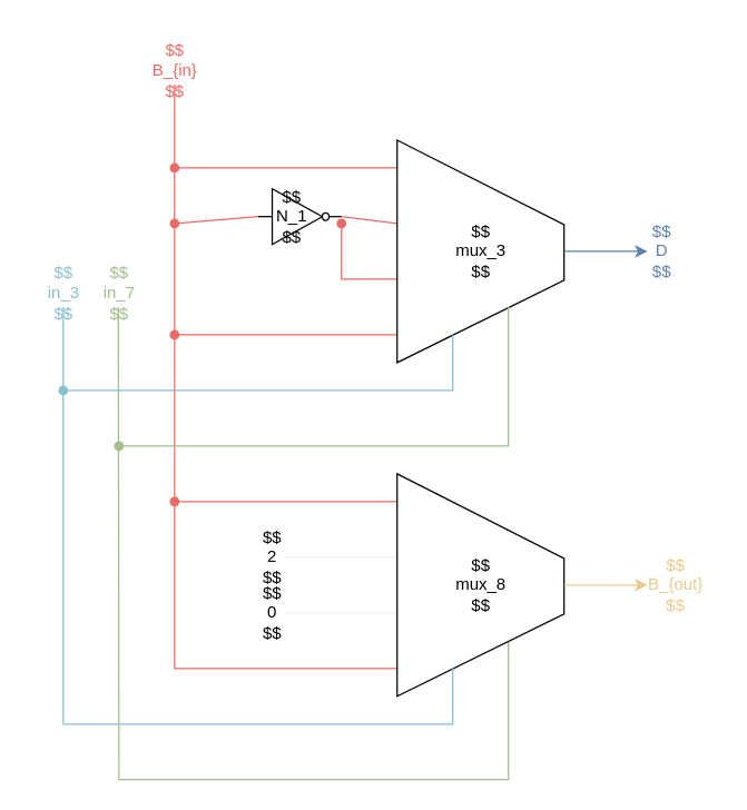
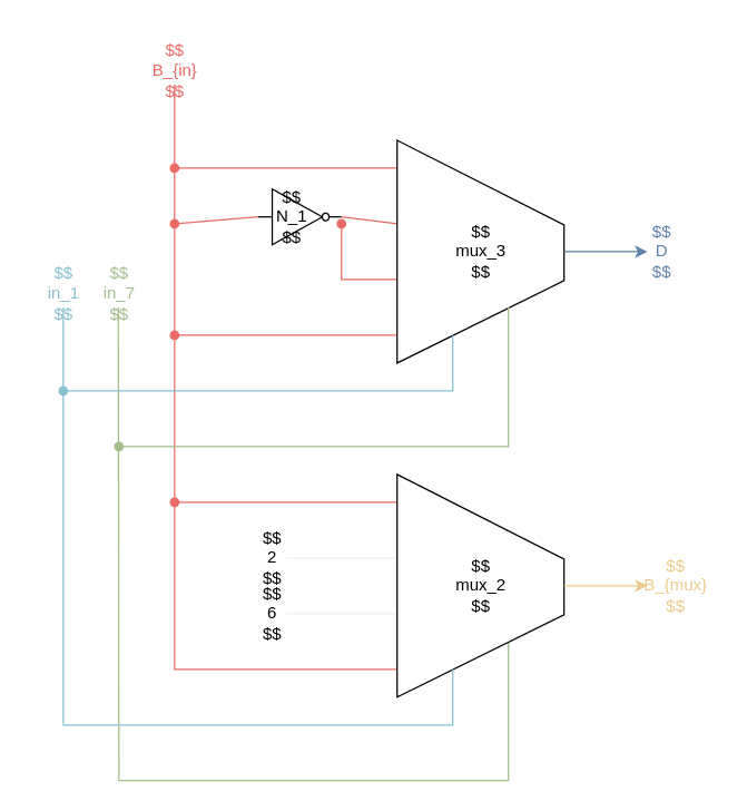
  <mxCell id="0" />
  <mxCell id="1" parent="0" />
  <mxCell id="2" value="" style="endArrow=none;html=1;rounded=0;strokeColor=#EA6B66;" parent="1" edge="1"><mxGeometry width="50" height="50" relative="1" as="geometry"><mxPoint x="285" y="480" as="sourcePoint" /><mxPoint x="125" y="60" as="targetPoint" /><Array as="points"><mxPoint x="125" y="480" /></Array></mxGeometry></mxCell>
  <mxCell id="3" value="" style="endArrow=none;html=1;rounded=0;strokeColor=#A3BE8C;" parent="1" edge="1"><mxGeometry width="50" height="50" relative="1" as="geometry"><mxPoint x="365" y="460" as="sourcePoint" /><mxPoint x="84.58" y="220" as="targetPoint" /><Array as="points"><mxPoint x="365" y="560" /><mxPoint x="85" y="560" /></Array></mxGeometry></mxCell>
  <mxCell id="4" value="$$&lt;br&gt;D&lt;br&gt;$$" style="text;html=1;align=center;verticalAlign=middle;resizable=0;points=[];autosize=1;strokeColor=none;fillColor=none;fontColor=#5E81AC;" parent="1" vertex="1"><mxGeometry x="455" y="150" width="40" height="60" as="geometry" /></mxCell>
- <mxCell id="5" value="$$&lt;br&gt;0&lt;br&gt;$$" style="text;html=1;align=center;verticalAlign=middle;resizable=0;points=[];autosize=1;strokeColor=none;fillColor=none;" parent="1" vertex="1"><mxGeometry x="175" y="410" width="40" height="60" as="geometry" /></mxCell>
+ <mxCell id="5" value="$$&lt;br&gt;6&lt;br&gt;$$" style="text;html=1;align=center;verticalAlign=middle;resizable=0;points=[];autosize=1;strokeColor=none;fillColor=none;" parent="1" vertex="1"><mxGeometry x="175" y="410" width="40" height="60" as="geometry" /></mxCell>
  <mxCell id="6" value="$$&lt;br&gt;2&lt;br&gt;$$" style="text;html=1;align=center;verticalAlign=middle;resizable=0;points=[];autosize=1;strokeColor=none;fillColor=none;" parent="1" vertex="1"><mxGeometry x="175" y="370" width="40" height="60" as="geometry" /></mxCell>
  <mxCell id="7" value="$$&lt;br&gt;in_7&lt;br&gt;$$" style="text;html=1;align=center;verticalAlign=middle;resizable=0;points=[];autosize=1;strokeColor=none;fillColor=none;fontColor=#A3BE8C;" parent="1" vertex="1"><mxGeometry x="60" y="180" width="50" height="60" as="geometry" /></mxCell>
  <mxCell id="8" value="$$&lt;br&gt;B_{in}&lt;br&gt;$$" style="text;html=1;align=center;verticalAlign=middle;resizable=0;points=[];autosize=1;strokeColor=none;fillColor=none;fontColor=#EA6B66;" parent="1" vertex="1"><mxGeometry x="95" y="20" width="60" height="60" as="geometry" /></mxCell>
  <mxCell id="9" value="" style="endArrow=none;html=1;rounded=0;strokeColor=#EA6B66;startArrow=oval;startFill=1;" parent="1" edge="1"><mxGeometry width="50" height="50" relative="1" as="geometry"><mxPoint x="125" y="120" as="sourcePoint" /><mxPoint x="285" y="120" as="targetPoint" /></mxGeometry></mxCell>
  <mxCell id="10" value="" style="endArrow=none;html=1;rounded=0;strokeColor=#EA6B66;startArrow=oval;startFill=1;entryX=0;entryY=0.5;entryDx=0;entryDy=0;entryPerimeter=0;" parent="1" target="13" edge="1"><mxGeometry width="50" height="50" relative="1" as="geometry"><mxPoint x="125" y="160" as="sourcePoint" /><mxPoint x="165" y="160" as="targetPoint" /></mxGeometry></mxCell>
  <mxCell id="11" value="" style="endArrow=none;html=1;rounded=0;strokeColor=#EA6B66;startArrow=oval;startFill=1;" parent="1" edge="1"><mxGeometry width="50" height="50" relative="1" as="geometry"><mxPoint x="245" y="160" as="sourcePoint" /><mxPoint x="285" y="200" as="targetPoint" /><Array as="points"><mxPoint x="245" y="200" /></Array></mxGeometry></mxCell>
  <mxCell id="12" value="" style="endArrow=none;html=1;rounded=0;strokeColor=#EA6B66;startArrow=oval;startFill=1;" parent="1" edge="1"><mxGeometry width="50" height="50" relative="1" as="geometry"><mxPoint x="125" y="240" as="sourcePoint" /><mxPoint x="285" y="240" as="targetPoint" /></mxGeometry></mxCell>
  <mxCell id="13" value="$$&lt;br&gt;N_1&lt;br&gt;$$" style="verticalLabelPosition=middle;shadow=0;dashed=0;align=center;html=1;verticalAlign=middle;shape=mxgraph.electrical.logic_gates.inverter_2;labelPosition=center;spacingRight=13;" parent="1" vertex="1"><mxGeometry x="185" y="135" width="60" height="40" as="geometry" /></mxCell>
  <mxCell id="14" value="" style="endArrow=none;html=1;rounded=0;strokeColor=#EA6B66;exitX=1;exitY=0.5;exitDx=0;exitDy=0;exitPerimeter=0;" parent="1" source="13" edge="1"><mxGeometry width="50" height="50" relative="1" as="geometry"><mxPoint x="225" y="159.76" as="sourcePoint" /><mxPoint x="285" y="160" as="targetPoint" /></mxGeometry></mxCell>
  <mxCell id="15" value="$$&lt;br&gt;mux_3&lt;br&gt;$$" style="verticalLabelPosition=middle;verticalAlign=middle;html=1;shape=mxgraph.basic.polygon;polyCoords=[[0,0],[0,0],[1,0.38],[1,0.63],[0,1],[0,1],[0,1],[0,0]];polyline=0;connectable=0;allowArrows=0;labelPosition=center;align=center;" parent="1" vertex="1"><mxGeometry x="285" y="100" width="120" height="160" as="geometry" /></mxCell>
  <mxCell id="16" value="" style="endArrow=none;html=1;rounded=0;strokeColor=#F0F0F0;startArrow=none;startFill=0;" parent="1" edge="1"><mxGeometry width="50" height="50" relative="1" as="geometry"><mxPoint x="205" y="440" as="sourcePoint" /><mxPoint x="285" y="440" as="targetPoint" /></mxGeometry></mxCell>
  <mxCell id="17" value="" style="endArrow=none;html=1;rounded=0;strokeColor=#EA6B66;startArrow=oval;startFill=1;" parent="1" edge="1"><mxGeometry width="50" height="50" relative="1" as="geometry"><mxPoint x="125" y="360" as="sourcePoint" /><mxPoint x="285" y="360" as="targetPoint" /></mxGeometry></mxCell>
  <mxCell id="18" value="" style="endArrow=none;html=1;rounded=0;strokeColor=#F0F0F0;startArrow=none;startFill=0;" parent="1" edge="1"><mxGeometry width="50" height="50" relative="1" as="geometry"><mxPoint x="205" y="400" as="sourcePoint" /><mxPoint x="285" y="400" as="targetPoint" /></mxGeometry></mxCell>
- <mxCell id="19" value="$$&lt;br&gt;mux_8&lt;br&gt;$$" style="verticalLabelPosition=middle;verticalAlign=middle;html=1;shape=mxgraph.basic.polygon;polyCoords=[[0,0],[0,0],[1,0.38],[1,0.63],[0,1],[0,1],[0,1],[0,0]];polyline=0;connectable=0;allowArrows=0;labelPosition=center;align=center;" parent="1" vertex="1"><mxGeometry x="285" y="340" width="120" height="160" as="geometry" /></mxCell>
+ <mxCell id="19" value="$$&lt;br&gt;mux_2&lt;br&gt;$$" style="verticalLabelPosition=middle;verticalAlign=middle;html=1;shape=mxgraph.basic.polygon;polyCoords=[[0,0],[0,0],[1,0.38],[1,0.63],[0,1],[0,1],[0,1],[0,0]];polyline=0;connectable=0;allowArrows=0;labelPosition=center;align=center;" parent="1" vertex="1"><mxGeometry x="285" y="340" width="120" height="160" as="geometry" /></mxCell>
  <mxCell id="20" value="" style="endArrow=none;html=1;rounded=0;strokeColor=#88C0D0;" parent="1" edge="1"><mxGeometry width="50" height="50" relative="1" as="geometry"><mxPoint x="325" y="480" as="sourcePoint" /><mxPoint x="45" y="220" as="targetPoint" /><Array as="points"><mxPoint x="325" y="520" /><mxPoint x="45" y="520" /></Array></mxGeometry></mxCell>
- <mxCell id="21" value="$$&lt;br&gt;in_3&lt;br&gt;$$" style="text;html=1;align=center;verticalAlign=middle;resizable=0;points=[];autosize=1;strokeColor=none;fillColor=none;fontColor=#88C0D0;" parent="1" vertex="1"><mxGeometry x="20" y="180" width="50" height="60" as="geometry" /></mxCell>
+ <mxCell id="21" value="$$&lt;br&gt;in_1&lt;br&gt;$$" style="text;html=1;align=center;verticalAlign=middle;resizable=0;points=[];autosize=1;strokeColor=none;fillColor=none;fontColor=#88C0D0;" parent="1" vertex="1"><mxGeometry x="20" y="180" width="50" height="60" as="geometry" /></mxCell>
  <mxCell id="22" value="" style="edgeStyle=none;orthogonalLoop=1;jettySize=auto;html=1;rounded=0;endArrow=none;endFill=0;startArrow=oval;startFill=1;strokeColor=#A3BE8C;" parent="1" edge="1"><mxGeometry width="80" relative="1" as="geometry"><mxPoint x="85" y="320" as="sourcePoint" /><mxPoint x="365" y="220" as="targetPoint" /><Array as="points"><mxPoint x="365" y="320" /></Array></mxGeometry></mxCell>
  <mxCell id="23" value="" style="edgeStyle=none;orthogonalLoop=1;jettySize=auto;html=1;rounded=0;endArrow=none;endFill=0;startArrow=oval;startFill=1;strokeColor=#88C0D0;" parent="1" edge="1"><mxGeometry width="80" relative="1" as="geometry"><mxPoint x="45" y="280" as="sourcePoint" /><mxPoint x="325" y="240" as="targetPoint" /><Array as="points"><mxPoint x="325" y="280" /></Array></mxGeometry></mxCell>
  <mxCell id="24" value="" style="endArrow=classic;html=1;rounded=0;strokeColor=#5E81AC;startArrow=none;startFill=0;endFill=1;" parent="1" edge="1"><mxGeometry width="50" height="50" relative="1" as="geometry"><mxPoint x="405" y="180" as="sourcePoint" /><mxPoint x="465" y="180" as="targetPoint" /></mxGeometry></mxCell>
- <mxCell id="25" value="$$&lt;br&gt;B_{out}&lt;br&gt;$$" style="text;html=1;align=center;verticalAlign=middle;resizable=0;points=[];autosize=1;strokeColor=none;fillColor=none;fontColor=#EBCB8B;" parent="1" vertex="1"><mxGeometry x="455" y="390" width="60" height="60" as="geometry" /></mxCell>
+ <mxCell id="25" value="$$&lt;br&gt;B_{mux}&lt;br&gt;$$" style="text;html=1;align=center;verticalAlign=middle;resizable=0;points=[];autosize=1;strokeColor=none;fillColor=none;fontColor=#EBCB8B;" parent="1" vertex="1"><mxGeometry x="455" y="390" width="60" height="60" as="geometry" /></mxCell>
  <mxCell id="26" value="" style="endArrow=classic;html=1;rounded=0;strokeColor=#EBCB8B;startArrow=none;startFill=0;endFill=1;" parent="1" edge="1"><mxGeometry width="50" height="50" relative="1" as="geometry"><mxPoint x="405" y="420" as="sourcePoint" /><mxPoint x="465" y="420" as="targetPoint" /></mxGeometry></mxCell>
